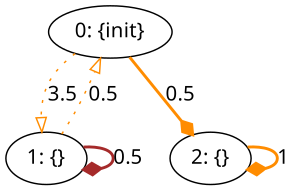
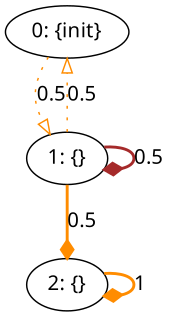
  digraph {
    fontname="Noto Sans"
    node [fontname="Noto Sans"]
    edge [arrowhead=diamond color=darkorange fontname="Noto Sans" style=bold]
    n1 [label="0: {init}"]
    n2 [label="1: {}"]
    n3 [label="2: {}"]
-   n1 -> n2 [arrowhead=onormal label=3.5 style=dotted]
-   n1 -> n3 [label=0.5]
+   n1 -> n2 [arrowhead=onormal label=0.5 style=dotted]
+   n2 -> n3 [label=0.5]
    n2 -> n1 [arrowhead=onormal label=0.5 style=dotted]
    n2 -> n2 [color=brown label=0.5]
    n3 -> n3 [label=1]
  }
